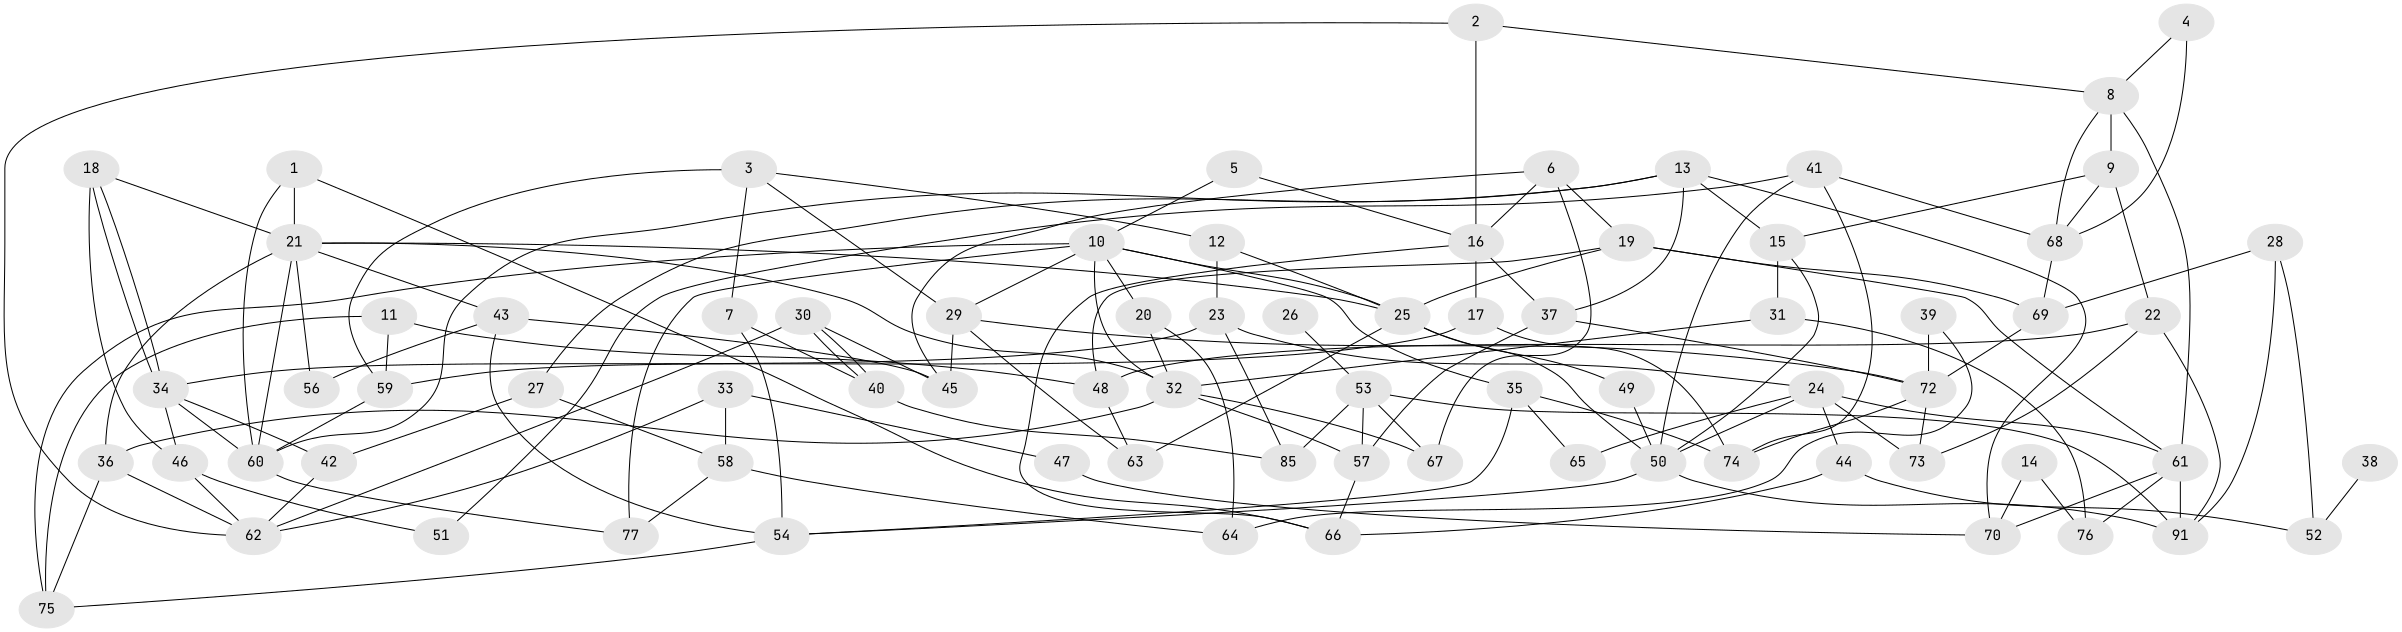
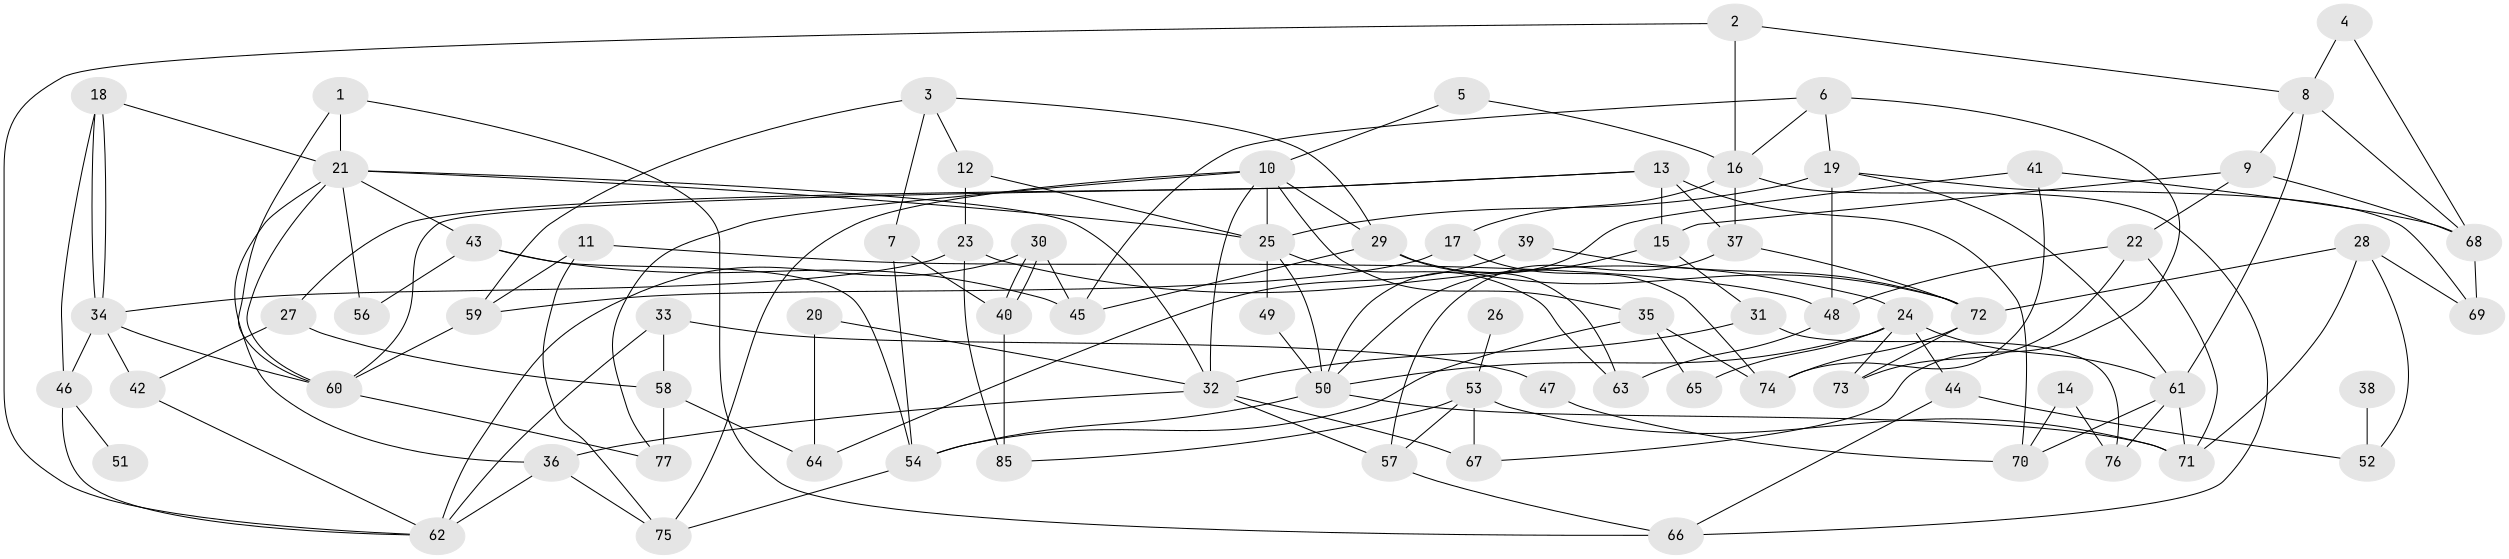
  graph {
    fontname="JetBrains Mono"
    node [color=gray90 fontname="JetBrains Mono" style=filled]
    edge [fontname="JetBrains Mono"]
    1
    21
    60
    66
    25
    32
    36
    43
    56
    77
    2
    8
    16
    62
    68
    9
    61
    37
    17
    3
    7
    12
    29
    59
    40
    54
    23
    45
    63
    72
    4
    69
    5
    10
    20
    35
    75
    6
    19
    67
    48
    n42 [label=85]
    15
    22
    70
    76
-   71 [label=91]
+   71
    31
    50
    73
    64
    49
    57
    74
    65
    11
    34
    24
    13
    27
    42
    58
    14
    18
    46
    51
    44
    38
    52
    26
    53
    28
    30
    33
    47
    39
    41
    1 -- 21
    1 -- 60
    1 -- 66
    21 -- 60
    21 -- 25
    21 -- 32
    21 -- 36
    21 -- 43
    21 -- 56
    60 -- 77
    25 -- 63
    25 -- 50
    25 -- 49
    32 -- 36
    32 -- 67
    32 -- 57
    36 -- 62
    36 -- 75
    43 -- 56
    43 -- 54
    43 -- 45
    2 -- 8
    2 -- 16
    2 -- 62
    8 -- 68
    8 -- 9
    8 -- 61
    16 -- 66
    16 -- 37
    16 -- 17
    68 -- 69
    9 -- 68
    9 -- 15
    9 -- 22
    61 -- 70
    61 -- 76
    61 -- 71
    37 -- 72
    37 -- 57
    17 -- 59
    17 -- 74
    3 -- 7
    3 -- 12
    3 -- 29
    3 -- 59
    7 -- 40
    7 -- 54
    12 -- 25
    12 -- 23
    29 -- 45
    29 -- 63
    29 -- 72
    59 -- 60
    40 -- n42
    54 -- 75
    23 -- n42
    23 -- 34
    23 -- 24
    72 -- 73
    72 -- 74
    4 -- 8
    4 -- 68
    5 -- 16
    5 -- 10
    10 -- 25
    10 -- 32
    10 -- 77
    10 -- 29
-   10 -- 20
    10 -- 35
    10 -- 75
    20 -- 32
    20 -- 64
    35 -- 54
    35 -- 74
    35 -- 65
    6 -- 16
    6 -- 45
    6 -- 19
    6 -- 67
    19 -- 25
    19 -- 61
    19 -- 69
    19 -- 48
    48 -- 63
    15 -- 31
    15 -- 50
    22 -- 48
    22 -- 71
    22 -- 73
    31 -- 32
    31 -- 76
    50 -- 54
    50 -- 71
    49 -- 50
    57 -- 66
    11 -- 59
    11 -- 75
    11 -- 48
    34 -- 60
    34 -- 42
    34 -- 46
    24 -- 61
    24 -- 50
    24 -- 73
    24 -- 65
    24 -- 44
    13 -- 60
    13 -- 37
    13 -- 15
    13 -- 70
    13 -- 27
    27 -- 42
    27 -- 58
    42 -- 62
    58 -- 77
    58 -- 64
    14 -- 70
    14 -- 76
    18 -- 21
    18 -- 34
    18 -- 34
    18 -- 46
    46 -- 62
    46 -- 51
    44 -- 66
    44 -- 52
    38 -- 52
    26 -- 53
    53 -- 67
    53 -- n42
    53 -- 71
    53 -- 57
-   69 -- 72
+   28 -- 72
    28 -- 69
    28 -- 71
    28 -- 52
    30 -- 62
    30 -- 40
    30 -- 40
    30 -- 45
    33 -- 62
    33 -- 58
    33 -- 47
    47 -- 70
    39 -- 72
    39 -- 64
    41 -- 68
    41 -- 50
    41 -- 74
-   41 -- 51
  }
